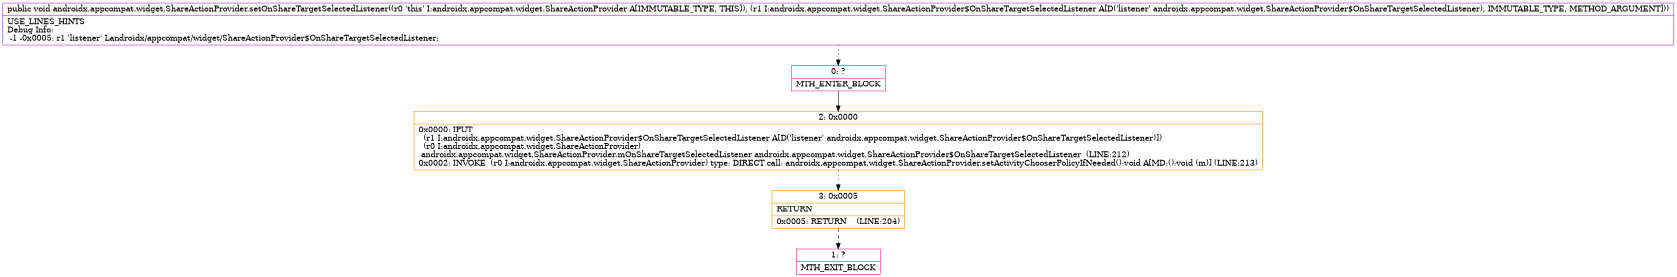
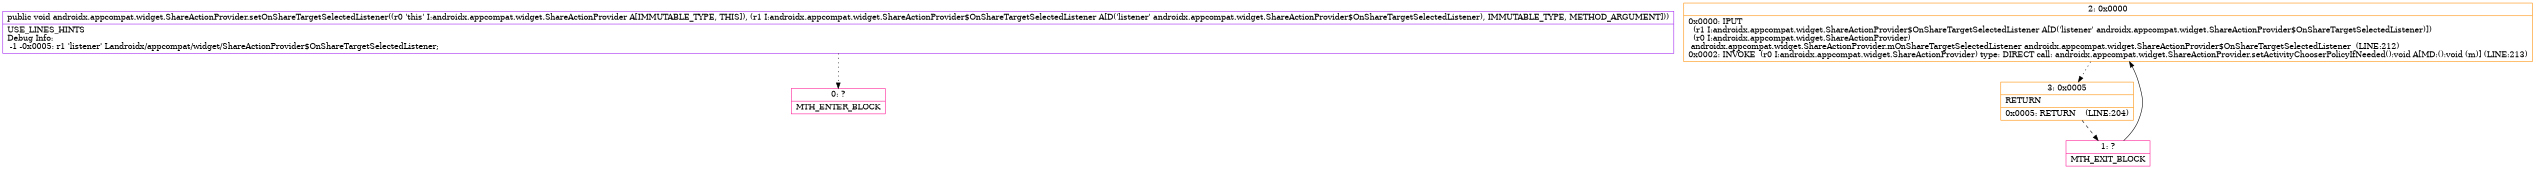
  digraph {
    node [color=deeppink shape=record]
    edge [style=dotted]
    n1 [label="{0\:\ ?|MTH_ENTER_BLOCK\l}"]
    n2 [color=darkorange label="{2\:\ 0x0000|0x0000: IPUT  \l  (r1 I:androidx.appcompat.widget.ShareActionProvider$OnShareTargetSelectedListener A[D('listener' androidx.appcompat.widget.ShareActionProvider$OnShareTargetSelectedListener)])\l  (r0 I:androidx.appcompat.widget.ShareActionProvider)\l androidx.appcompat.widget.ShareActionProvider.mOnShareTargetSelectedListener androidx.appcompat.widget.ShareActionProvider$OnShareTargetSelectedListener  (LINE:212)\l0x0002: INVOKE  (r0 I:androidx.appcompat.widget.ShareActionProvider) type: DIRECT call: androidx.appcompat.widget.ShareActionProvider.setActivityChooserPolicyIfNeeded():void A[MD:():void (m)] (LINE:213)\l}"]
    n3 [color=darkorange label="{3\:\ 0x0005|RETURN\l|0x0005: RETURN    (LINE:204)\l}"]
    n4 [label="{1\:\ ?|MTH_EXIT_BLOCK\l}"]
    n5 [color=purple label="{public void androidx.appcompat.widget.ShareActionProvider.setOnShareTargetSelectedListener((r0 'this' I:androidx.appcompat.widget.ShareActionProvider A[IMMUTABLE_TYPE, THIS]), (r1 I:androidx.appcompat.widget.ShareActionProvider$OnShareTargetSelectedListener A[D('listener' androidx.appcompat.widget.ShareActionProvider$OnShareTargetSelectedListener), IMMUTABLE_TYPE, METHOD_ARGUMENT]))  | USE_LINES_HINTS\lDebug Info:\l  \-1 \-0x0005: r1 'listener' Landroidx\/appcompat\/widget\/ShareActionProvider$OnShareTargetSelectedListener;\l}"]
-   n1 -> n2 [style=solid]
+   n4 -> n2 [style=solid]
    n2 -> n3
    n3 -> n4 [style=dashed]
    n5 -> n1
  }
